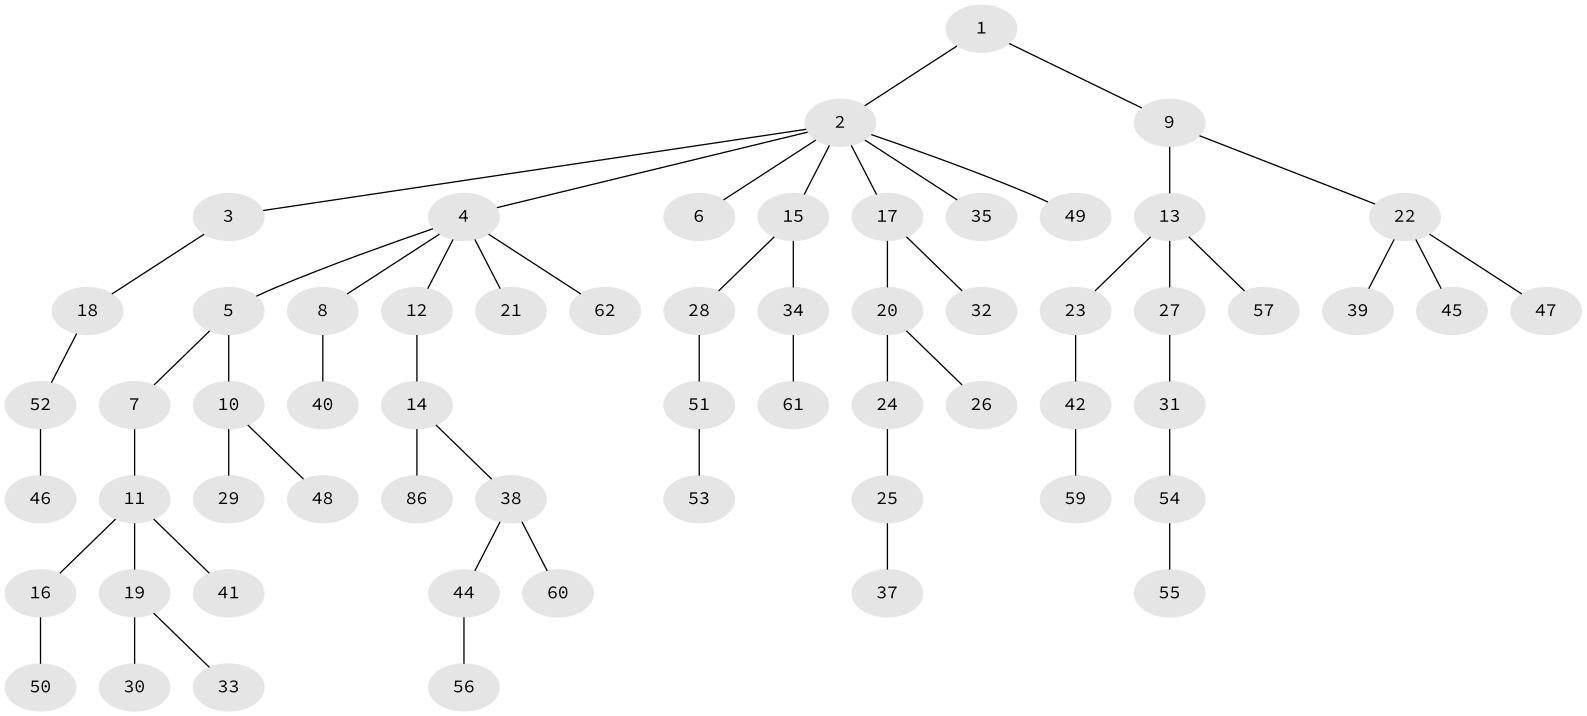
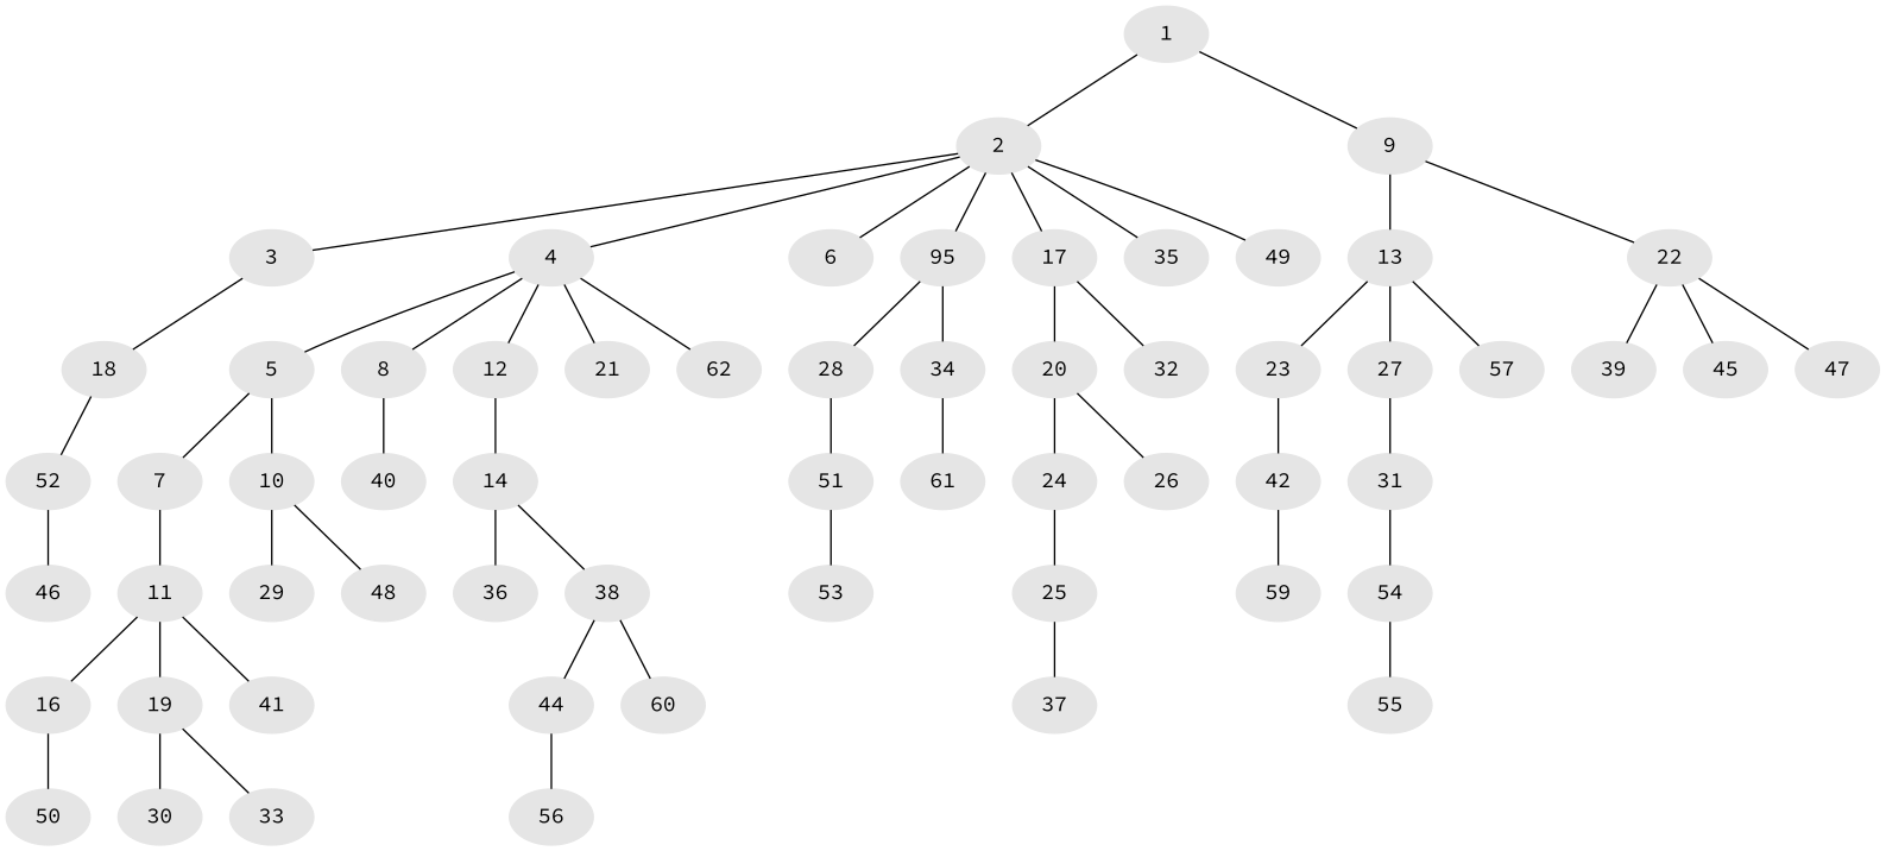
  graph {
    fontname="Source Code Pro"
    node [color=gray90 fontname="Source Code Pro" style=filled]
    edge [fontname="Source Code Pro"]
    1
    2
    9
    3
    4
    6
-   15
+   15 [label=95]
    17
    35
    49
    13
    22
    18
    5
    8
    12
    21
    62
    28
    34
    20
    32
    52
    7
    10
    40
    14
    11
    29
    48
    16
    19
    41
    23
    27
    57
    39
    45
    47
    50
    30
    33
-   36 [label=86]
+   36
    38
    42
    31
    44
    60
    51
    61
    24
    26
    46
    25
    59
    37
    54
    53
    55
    56
    1 -- 2
    1 -- 9
    2 -- 3
    2 -- 4
    2 -- 6
    2 -- 15
    2 -- 17
    2 -- 35
    2 -- 49
    9 -- 13
    9 -- 22
    3 -- 18
    4 -- 5
    4 -- 8
    4 -- 12
    4 -- 21
    4 -- 62
    15 -- 28
    15 -- 34
    17 -- 20
    17 -- 32
    13 -- 23
    13 -- 27
    13 -- 57
    22 -- 39
    22 -- 45
    22 -- 47
    18 -- 52
    5 -- 7
    5 -- 10
    8 -- 40
    12 -- 14
    28 -- 51
    34 -- 61
    20 -- 24
    20 -- 26
    52 -- 46
    7 -- 11
    10 -- 29
    10 -- 48
    14 -- 36
    14 -- 38
    11 -- 16
    11 -- 19
    11 -- 41
    16 -- 50
    19 -- 30
    19 -- 33
    23 -- 42
    27 -- 31
    38 -- 44
    38 -- 60
    42 -- 59
    31 -- 54
    44 -- 56
    51 -- 53
    24 -- 25
    25 -- 37
    54 -- 55
  }
